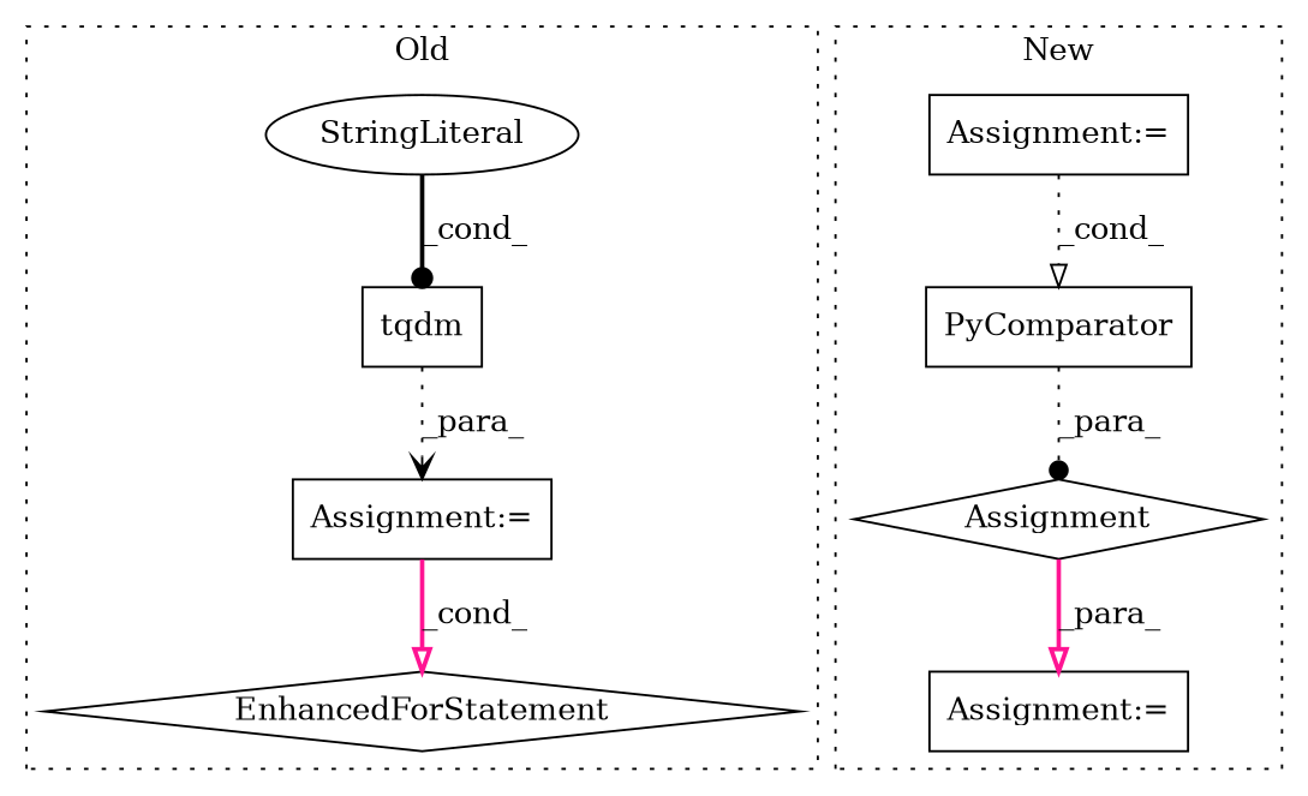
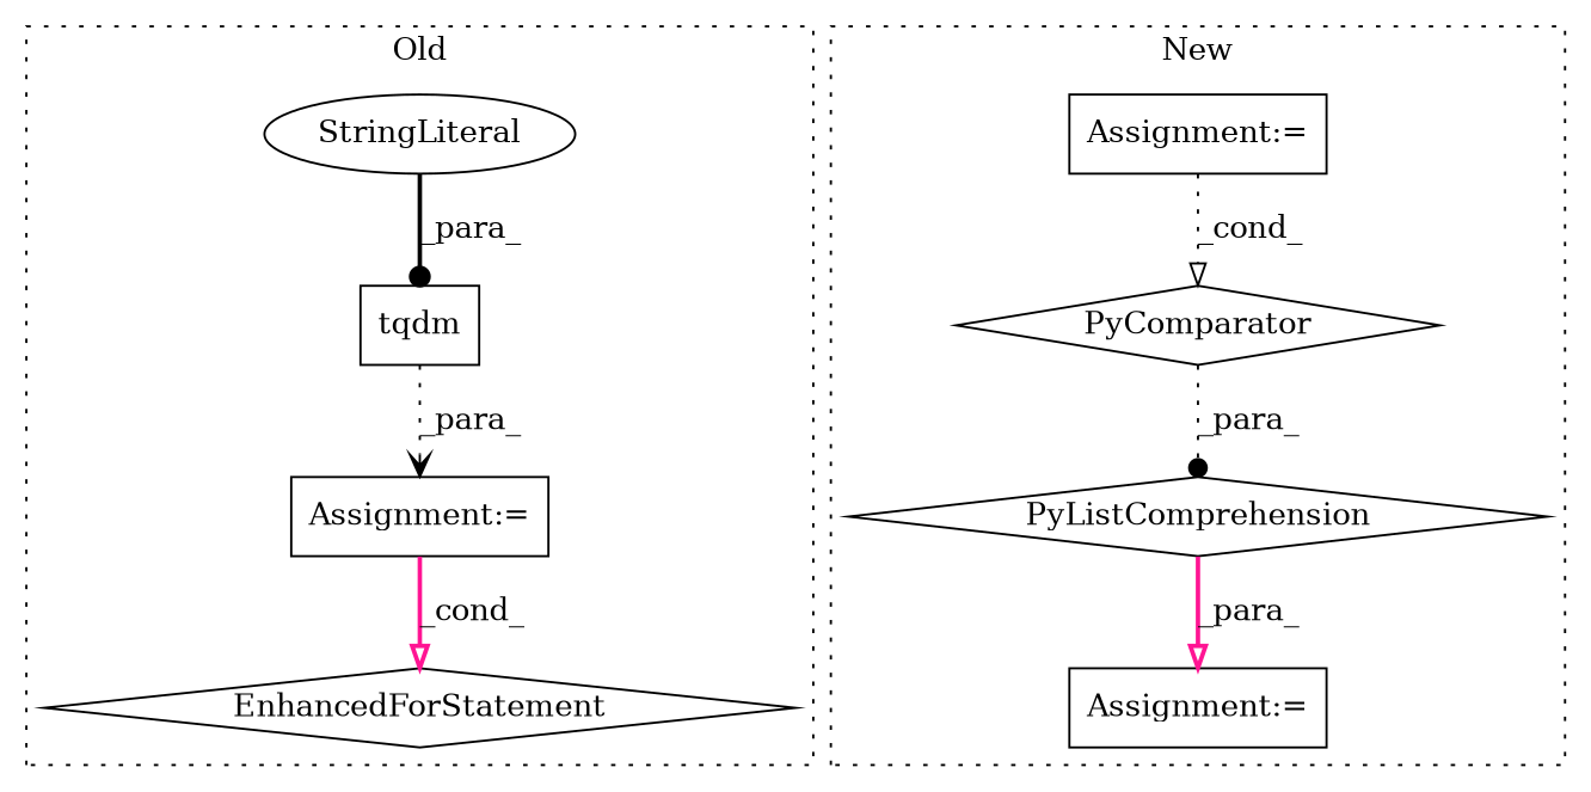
  digraph {
    node [a=7 l="53,2" s="8221,8346" shape=box]
    edge [arrowhead=onormal color=black style=dotted]
    n1 [a=32 l="5,1" label=tqdm s="8292,8345"]
    n2 [a=70 label=EnhancedForStatement shape=diamond]
    n3 [a=45 l=9 label=StringLiteral s=8325 shape=ellipse]
    n4 [label="Assignment:="]
-   n5 [a=109 l=128 label=Assignment s=9561 shape=diamond]
+   n5 [a=109 l=128 label=PyListComprehension s=9561 shape=diamond]
    n6 [l=28 label="Assignment:=" s=9653]
-   n7 [a=113 l=28 label=PyComparator s=9653]
+   n7 [a=113 l=28 label=PyComparator s=9653 shape=diamond]
    n8 [l=12 label="Assignment:=" s=9549]
    subgraph cluster_1 {
      label=Old
      style=dotted
      n1
      n2
      n3
      n4
    }
    subgraph cluster_2 {
      label=New
      style=dotted
      n5
      n6
      n7
      n8
    }
    n1 -> n4 [arrowhead=vee label=_para_]
-   n3 -> n1 [arrowhead=dot label=_cond_ style=bold]
+   n3 -> n1 [arrowhead=dot label=_para_ style=bold]
    n4 -> n2 [color=deeppink label=_cond_ style=bold]
    n5 -> n8 [color=deeppink label=_para_ style=bold]
    n6 -> n7 [label=_cond_]
    n7 -> n5 [arrowhead=dot label=_para_]
  }
